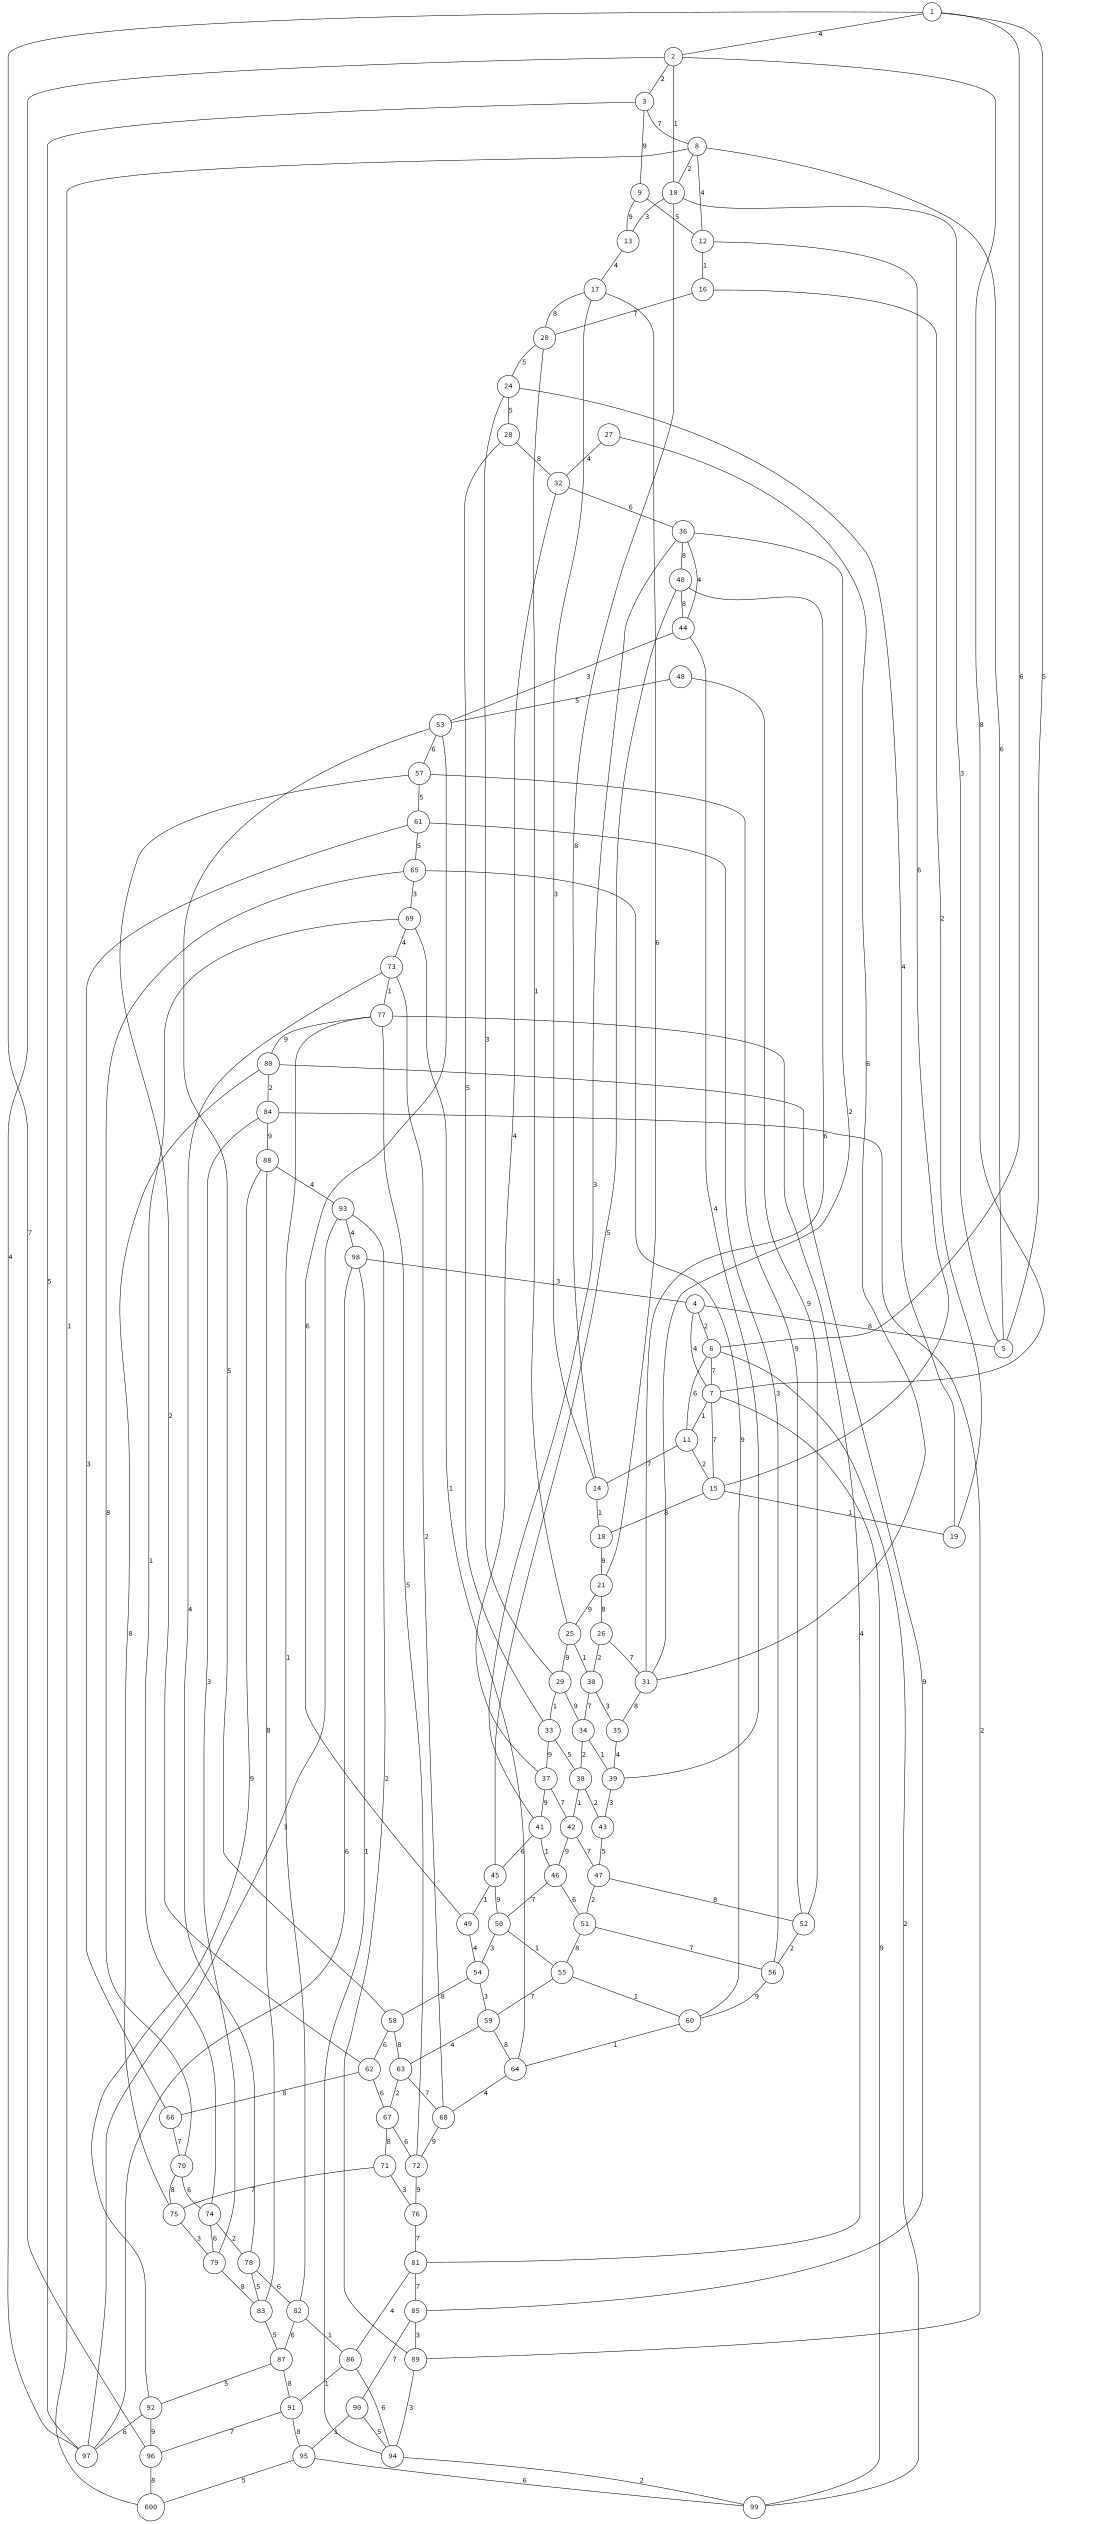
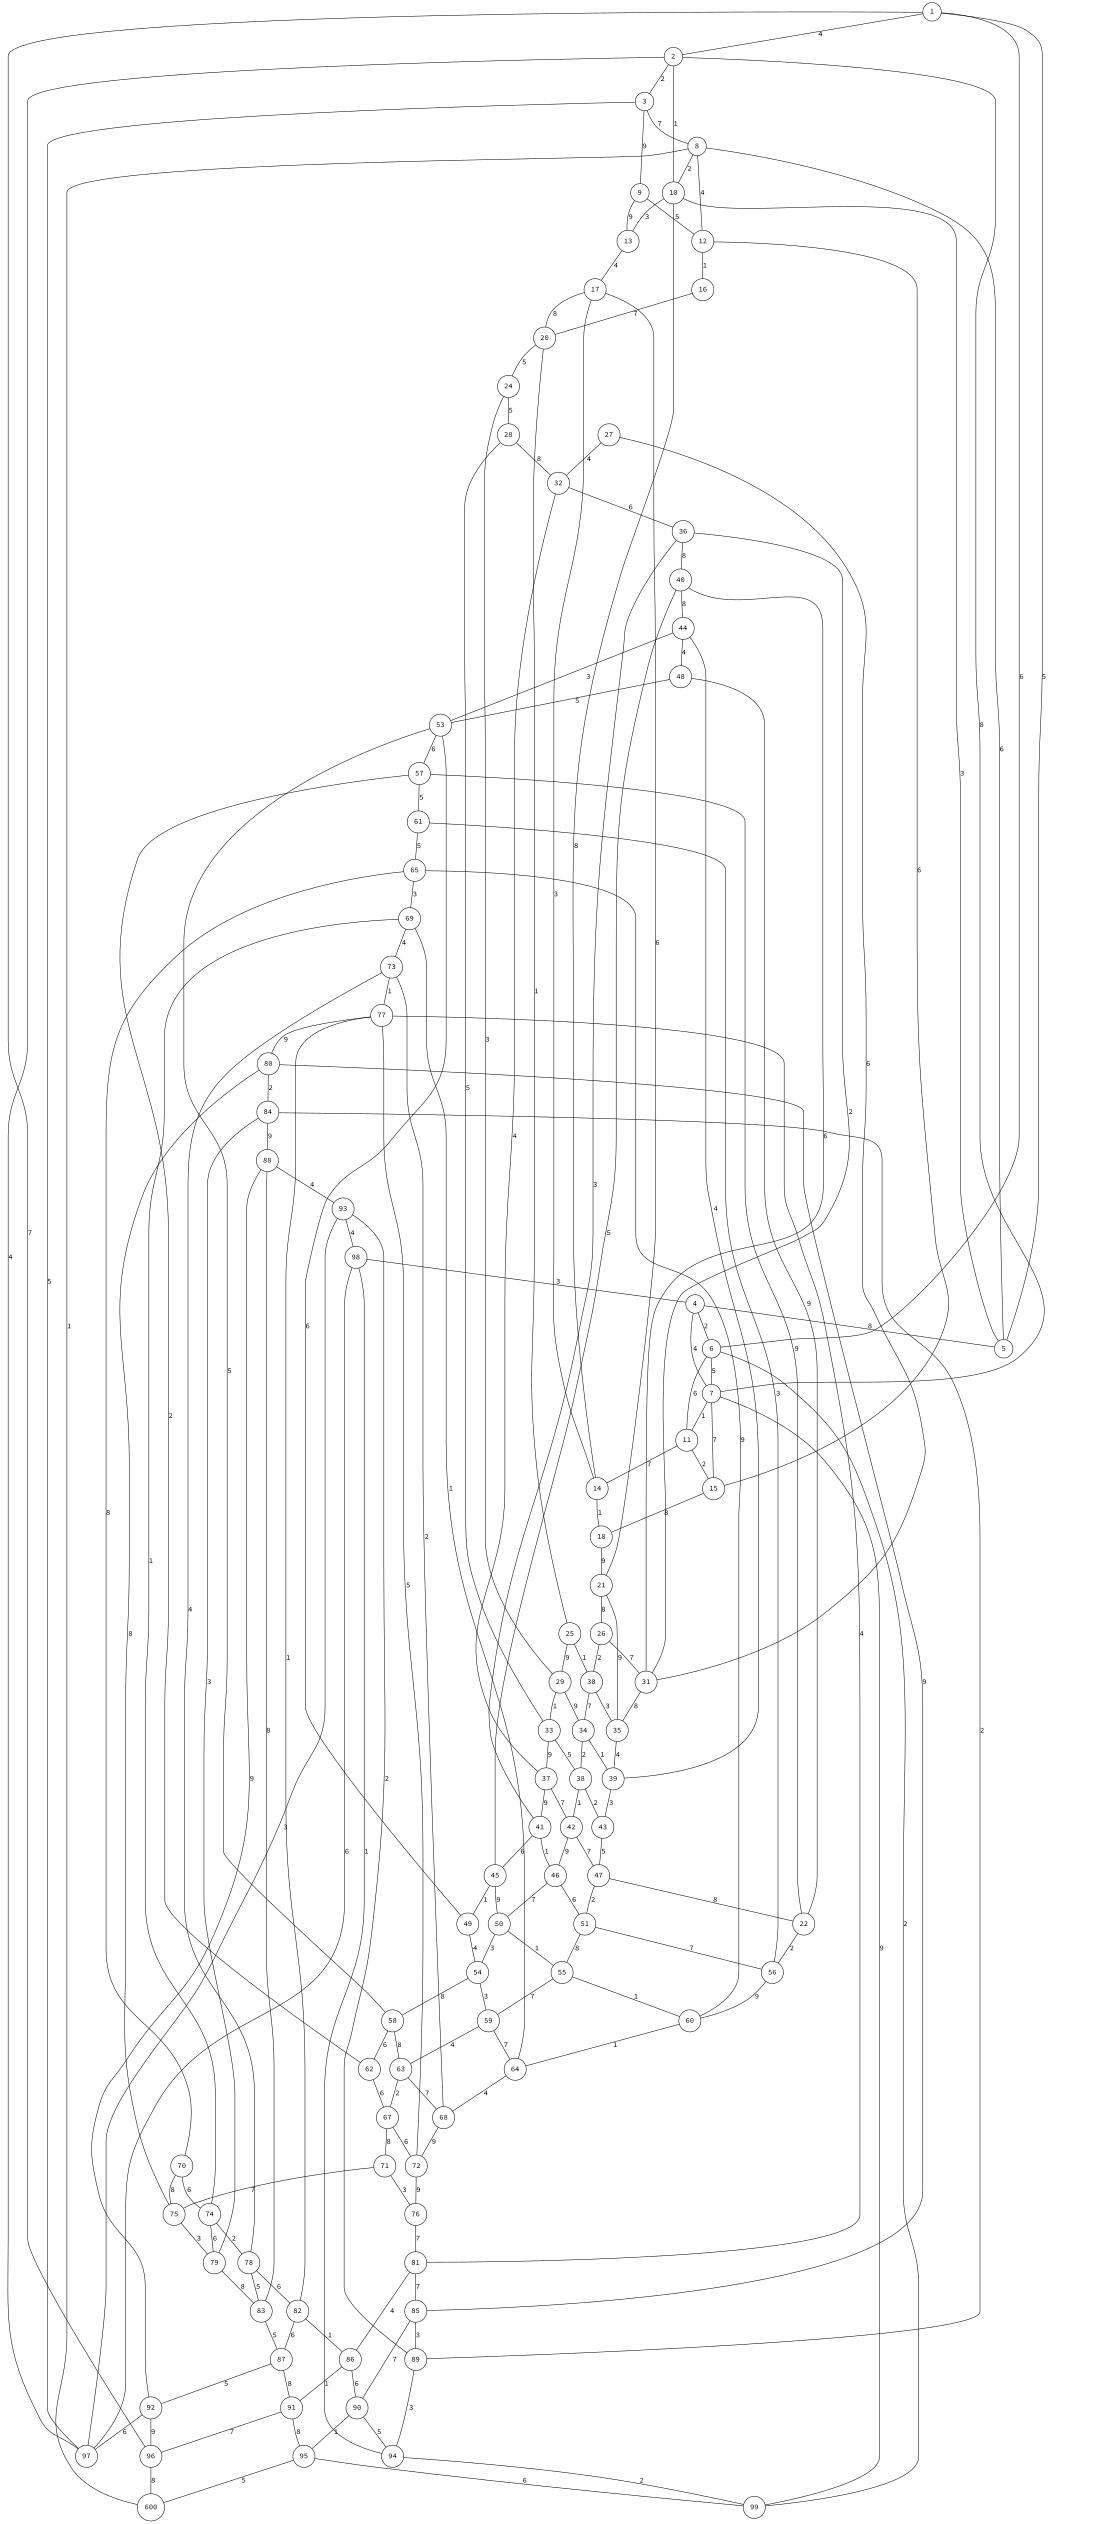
  graph {
    fontname="Source Code Pro"
    node [fontname="Source Code Pro" shape=circle]
    edge [fontname="Source Code Pro"]
    n1 [label=1]
    n2 [label=2]
    n3 [label=5]
    n4 [label=6]
    n5 [label=3]
    n6 [label=8]
    n7 [label=9]
    n8 [label=4]
    n9 [label=7]
    n10 [label=10]
    n11 [label=11]
    n12 [label=15]
    n13 [label=13]
    n14 [label=14]
    n15 [label=12]
    n16 [label=16]
    n17 [label=17]
    n18 [label=18]
-   n19 [label=19]
    n20 [label=20]
    n21 [label=21]
    n22 [label=24]
    n23 [label=25]
    n24 [label=26]
    n25 [label=28]
    n26 [label=29]
    n27 [label=30]
    n28 [label=31]
    n29 [label=27]
    n30 [label=32]
    n31 [label=33]
    n32 [label=34]
    n33 [label=35]
    n34 [label=36]
    n35 [label=40]
    n36 [label=37]
    n37 [label=38]
    n38 [label=39]
    n39 [label=41]
    n40 [label=42]
    n41 [label=43]
    n42 [label=44]
    n43 [label=45]
    n44 [label=46]
    n45 [label=47]
    n46 [label=48]
    n47 [label=53]
    n48 [label=49]
    n49 [label=50]
    n50 [label=51]
-   n51 [label=52]
+   n51 [label=22]
    n52 [label=54]
    n53 [label=55]
    n54 [label=56]
    n55 [label=57]
    n56 [label=58]
    n57 [label=59]
    n58 [label=60]
    n59 [label=61]
    n60 [label=62]
    n61 [label=63]
    n62 [label=64]
    n63 [label=65]
-   n64 [label=66]
    n65 [label=67]
    n66 [label=68]
    n67 [label=69]
    n68 [label=70]
    n69 [label=71]
    n70 [label=72]
    n71 [label=73]
    n72 [label=74]
    n73 [label=75]
    n74 [label=76]
    n75 [label=77]
    n76 [label=78]
    n77 [label=79]
    n78 [label=80]
    n79 [label=81]
    n80 [label=82]
    n81 [label=83]
    n82 [label=84]
    n83 [label=85]
    n84 [label=86]
    n85 [label=87]
    n86 [label=88]
    n87 [label=89]
    n88 [label=90]
    n89 [label=91]
    n90 [label=92]
    n91 [label=93]
    n92 [label=94]
    n93 [label=95]
    n94 [label=96]
    n95 [label=97]
    n96 [label=98]
    n97 [label=99]
    n98 [label=600]
    n1 -- n2 [label=4]
    n1 -- n3 [label=5]
    n1 -- n4 [label=6]
    n2 -- n5 [label=2]
    n2 -- n9 [label=8]
    n2 -- n10 [label=1]
    n3 -- n6 [label=6]
    n3 -- n10 [label=3]
-   n4 -- n9 [label=7]
+   n4 -- n9 [label=5]
    n4 -- n11 [label=6]
    n5 -- n6 [label=7]
    n5 -- n7 [label=9]
    n6 -- n10 [label=2]
    n6 -- n15 [label=4]
    n7 -- n13 [label=9]
    n7 -- n15 [label=5]
    n8 -- n3 [label=8]
    n8 -- n4 [label=2]
    n8 -- n9 [label=4]
    n9 -- n11 [label=1]
    n9 -- n12 [label=7]
    n10 -- n13 [label=3]
    n10 -- n14 [label=8]
    n11 -- n12 [label=2]
    n11 -- n14 [label=7]
    n12 -- n18 [label=8]
-   n12 -- n19 [label=1]
    n13 -- n17 [label=4]
    n14 -- n17 [label=3]
    n14 -- n18 [label=1]
    n15 -- n12 [label=6]
    n15 -- n16 [label=1]
-   n16 -- n19 [label=2]
    n16 -- n20 [label=7]
    n17 -- n20 [label=8]
    n17 -- n21 [label=6]
    n18 -- n21 [label=9]
-   n19 -- n22 [label=4]
    n20 -- n22 [label=5]
    n20 -- n23 [label=1]
-   n21 -- n23 [label=9]
+   n21 -- n33 [label=9]
    n21 -- n24 [label=8]
    n22 -- n25 [label=5]
    n22 -- n26 [label=3]
    n23 -- n26 [label=9]
    n23 -- n27 [label=1]
    n24 -- n27 [label=2]
    n24 -- n28 [label=7]
    n25 -- n30 [label=8]
    n25 -- n31 [label=5]
    n26 -- n31 [label=1]
    n26 -- n32 [label=9]
    n27 -- n32 [label=7]
    n27 -- n33 [label=3]
    n28 -- n33 [label=8]
    n28 -- n34 [label=2]
    n28 -- n35 [label=6]
    n29 -- n28 [label=6]
    n29 -- n30 [label=4]
    n30 -- n34 [label=6]
    n30 -- n36 [label=4]
    n31 -- n36 [label=9]
    n31 -- n37 [label=5]
    n32 -- n37 [label=2]
    n32 -- n38 [label=1]
    n33 -- n38 [label=4]
    n34 -- n35 [label=8]
    n34 -- n39 [label=3]
    n35 -- n42 [label=8]
    n35 -- n43 [label=5]
    n36 -- n39 [label=9]
    n36 -- n40 [label=7]
    n37 -- n40 [label=1]
    n37 -- n41 [label=2]
    n38 -- n41 [label=3]
    n38 -- n42 [label=4]
    n39 -- n43 [label=6]
    n39 -- n44 [label=1]
    n40 -- n44 [label=9]
    n40 -- n45 [label=7]
    n41 -- n45 [label=5]
-   n42 -- n34 [label=4]
+   n42 -- n46 [label=4]
    n42 -- n47 [label=3]
    n43 -- n48 [label=1]
    n43 -- n49 [label=9]
    n44 -- n49 [label=7]
    n44 -- n50 [label=6]
    n45 -- n50 [label=2]
    n45 -- n51 [label=8]
    n46 -- n47 [label=5]
    n46 -- n51 [label=9]
    n47 -- n55 [label=6]
    n47 -- n56 [label=5]
    n48 -- n47 [label=6]
    n48 -- n52 [label=4]
    n49 -- n52 [label=3]
    n49 -- n53 [label=1]
    n50 -- n53 [label=8]
    n50 -- n54 [label=7]
    n51 -- n54 [label=2]
    n51 -- n55 [label=9]
    n52 -- n56 [label=8]
    n52 -- n57 [label=3]
    n53 -- n57 [label=7]
    n53 -- n58 [label=1]
    n54 -- n58 [label=9]
    n54 -- n59 [label=3]
    n55 -- n59 [label=5]
    n55 -- n60 [label=2]
    n56 -- n60 [label=6]
    n56 -- n61 [label=8]
    n57 -- n61 [label=4]
-   n57 -- n62 [label=8]
+   n57 -- n62 [label=7]
    n58 -- n62 [label=1]
    n58 -- n63 [label=9]
    n59 -- n63 [label=5]
-   n59 -- n64 [label=3]
-   n60 -- n64 [label=8]
    n60 -- n65 [label=6]
    n61 -- n65 [label=2]
    n61 -- n66 [label=7]
    n62 -- n66 [label=4]
    n62 -- n67 [label=1]
    n63 -- n67 [label=3]
    n63 -- n68 [label=8]
-   n64 -- n68 [label=7]
    n65 -- n69 [label=8]
    n65 -- n70 [label=6]
    n66 -- n70 [label=9]
    n66 -- n71 [label=2]
    n67 -- n71 [label=4]
    n67 -- n72 [label=1]
    n68 -- n72 [label=6]
    n68 -- n73 [label=8]
    n69 -- n73 [label=7]
    n69 -- n74 [label=3]
    n70 -- n74 [label=9]
    n70 -- n75 [label=5]
    n71 -- n75 [label=1]
    n71 -- n76 [label=4]
    n72 -- n76 [label=2]
    n72 -- n77 [label=6]
    n73 -- n77 [label=3]
    n73 -- n78 [label=8]
    n74 -- n79 [label=7]
    n75 -- n78 [label=9]
    n75 -- n79 [label=4]
    n75 -- n80 [label=1]
    n76 -- n80 [label=6]
    n76 -- n81 [label=5]
    n77 -- n81 [label=8]
    n77 -- n82 [label=3]
    n78 -- n82 [label=2]
    n78 -- n83 [label=9]
    n79 -- n83 [label=7]
    n79 -- n84 [label=4]
    n80 -- n84 [label=1]
    n80 -- n85 [label=6]
    n81 -- n85 [label=5]
    n81 -- n86 [label=8]
    n82 -- n86 [label=9]
    n82 -- n87 [label=2]
    n83 -- n87 [label=3]
    n83 -- n88 [label=7]
-   n84 -- n92 [label=6]
+   n84 -- n88 [label=6]
    n84 -- n89 [label=1]
    n85 -- n89 [label=8]
    n85 -- n90 [label=5]
    n86 -- n90 [label=9]
    n86 -- n91 [label=4]
    n87 -- n91 [label=2]
    n87 -- n92 [label=3]
    n88 -- n92 [label=5]
    n88 -- n93 [label=1]
    n89 -- n93 [label=8]
    n89 -- n94 [label=7]
    n90 -- n94 [label=9]
    n90 -- n95 [label=6]
    n91 -- n95 [label=3]
    n91 -- n96 [label=4]
    n92 -- n96 [label=1]
    n92 -- n97 [label=2]
    n93 -- n97 [label=6]
    n93 -- n98 [label=5]
    n94 -- n1 [label=7]
    n94 -- n98 [label=8]
    n95 -- n2 [label=4]
    n95 -- n5 [label=5]
    n96 -- n8 [label=3]
    n96 -- n95 [label=6]
    n97 -- n4 [label=2]
    n97 -- n9 [label=9]
    n98 -- n6 [label=1]
  }
